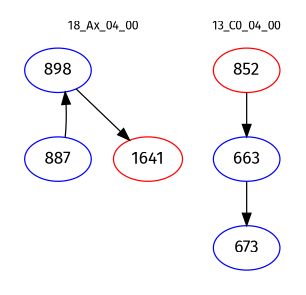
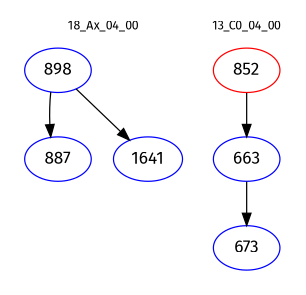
  digraph {
    fontname="Fira Sans"
    node [color=blue fontname="Fira Sans"]
    edge [color=black fontname="Fira Sans"]
    n1 [label=898]
    n2 [label=887]
-   n3 [color=red label=1641]
+   n3 [label=1641]
    n4 [label=663]
    n5 [label=673]
    n6 [color=red label=852]
    subgraph cluster_1 {
      color=white
      fontsize=10
      label="18_Ax_04_00"
      n1
      n2
      n3
    }
    subgraph cluster_2 {
      color=white
      fontsize=10
      label="13_C0_04_00"
      n4
      n5
      n6
    }
-   n2 -> n1
+   n1 -> n2
    n1 -> n3
    n4 -> n5
    n6 -> n4
  }
